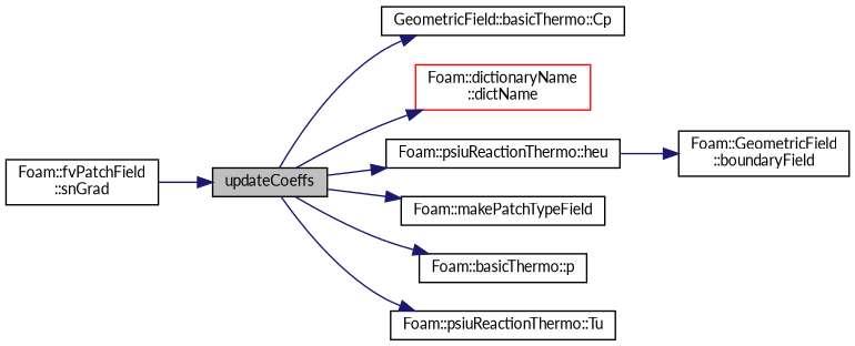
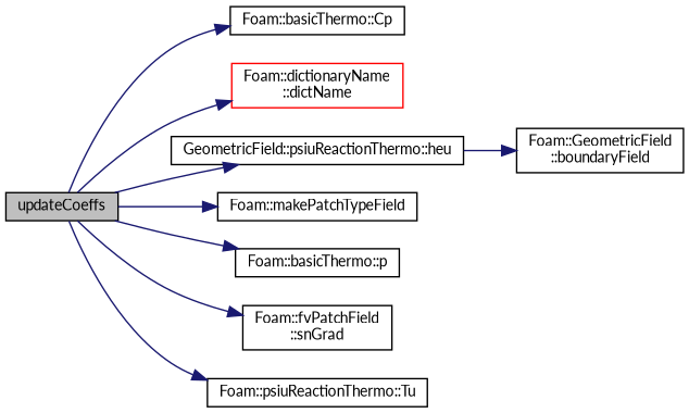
  digraph {
    fontname=Lato
    rankdir=LR
    node [color=black fontname=Lato fontsize=10 shape=record]
    edge [color=midnightblue fontname=Lato fontsize=10 labelfontname=Helvetica labelfontsize=10 style=solid]
    n1 [fillcolor=grey75 fontcolor=black height=0.2 label=updateCoeffs style=filled width=0.4]
-   n2 [height=0.2 label="GeometricField::basicThermo::Cp" width=0.4]
+   n2 [height=0.2 label="Foam::basicThermo::Cp" width=0.4]
    n3 [color=red height=0.2 label="Foam::dictionaryName\l::dictName" width=0.4]
-   n4 [height=0.2 label="Foam::psiuReactionThermo::heu" width=0.4]
+   n4 [height=0.2 label="GeometricField::psiuReactionThermo::heu" width=0.4]
    n5 [height=0.2 label="Foam::makePatchTypeField" width=0.4]
    n6 [height=0.2 label="Foam::basicThermo::p" width=0.4]
    n7 [height=0.2 label="Foam::fvPatchField\l::snGrad" width=0.4]
    n8 [height=0.2 label="Foam::psiuReactionThermo::Tu" width=0.4]
    n9 [height=0.2 label="Foam::GeometricField\l::boundaryField" width=0.4]
    n1 -> n2
    n1 -> n3
    n1 -> n4
    n1 -> n5
    n1 -> n6
-   n7 -> n1
+   n1 -> n7
    n1 -> n8
    n4 -> n9
  }
